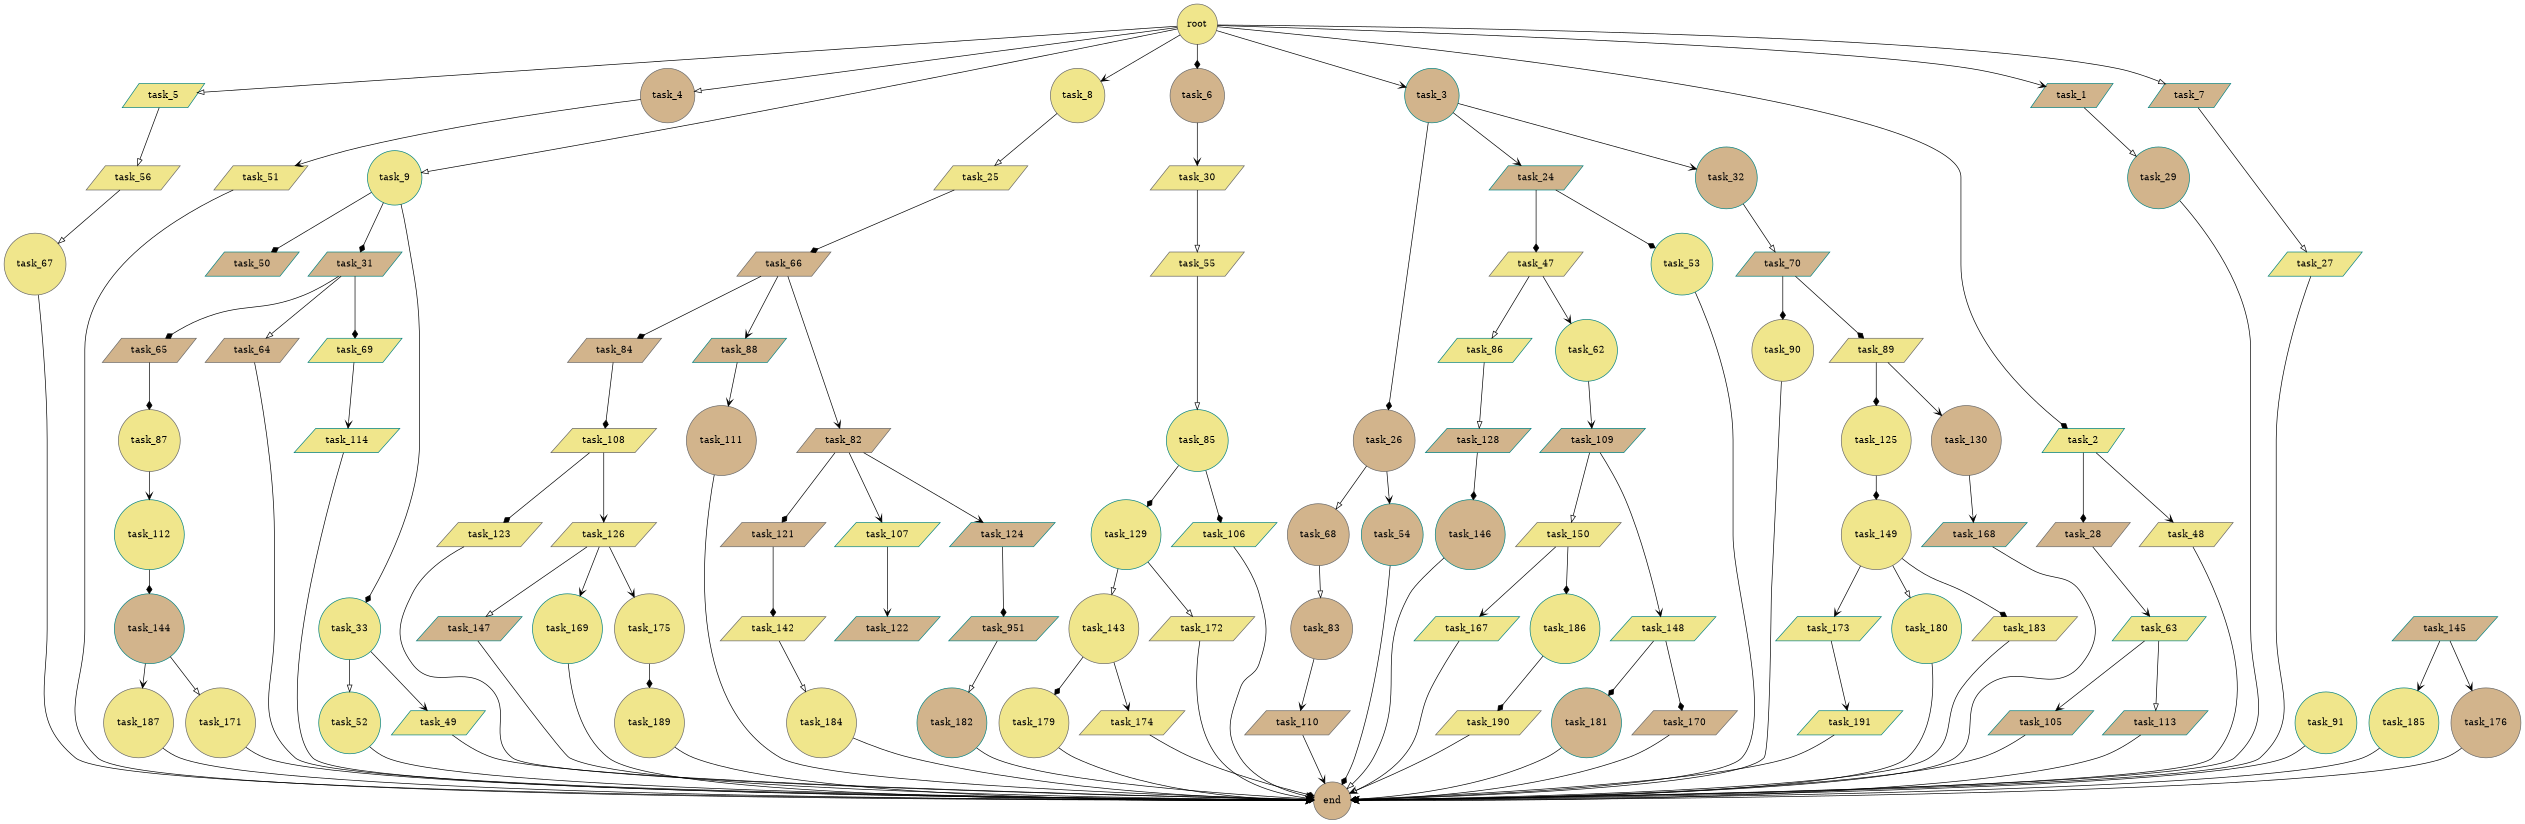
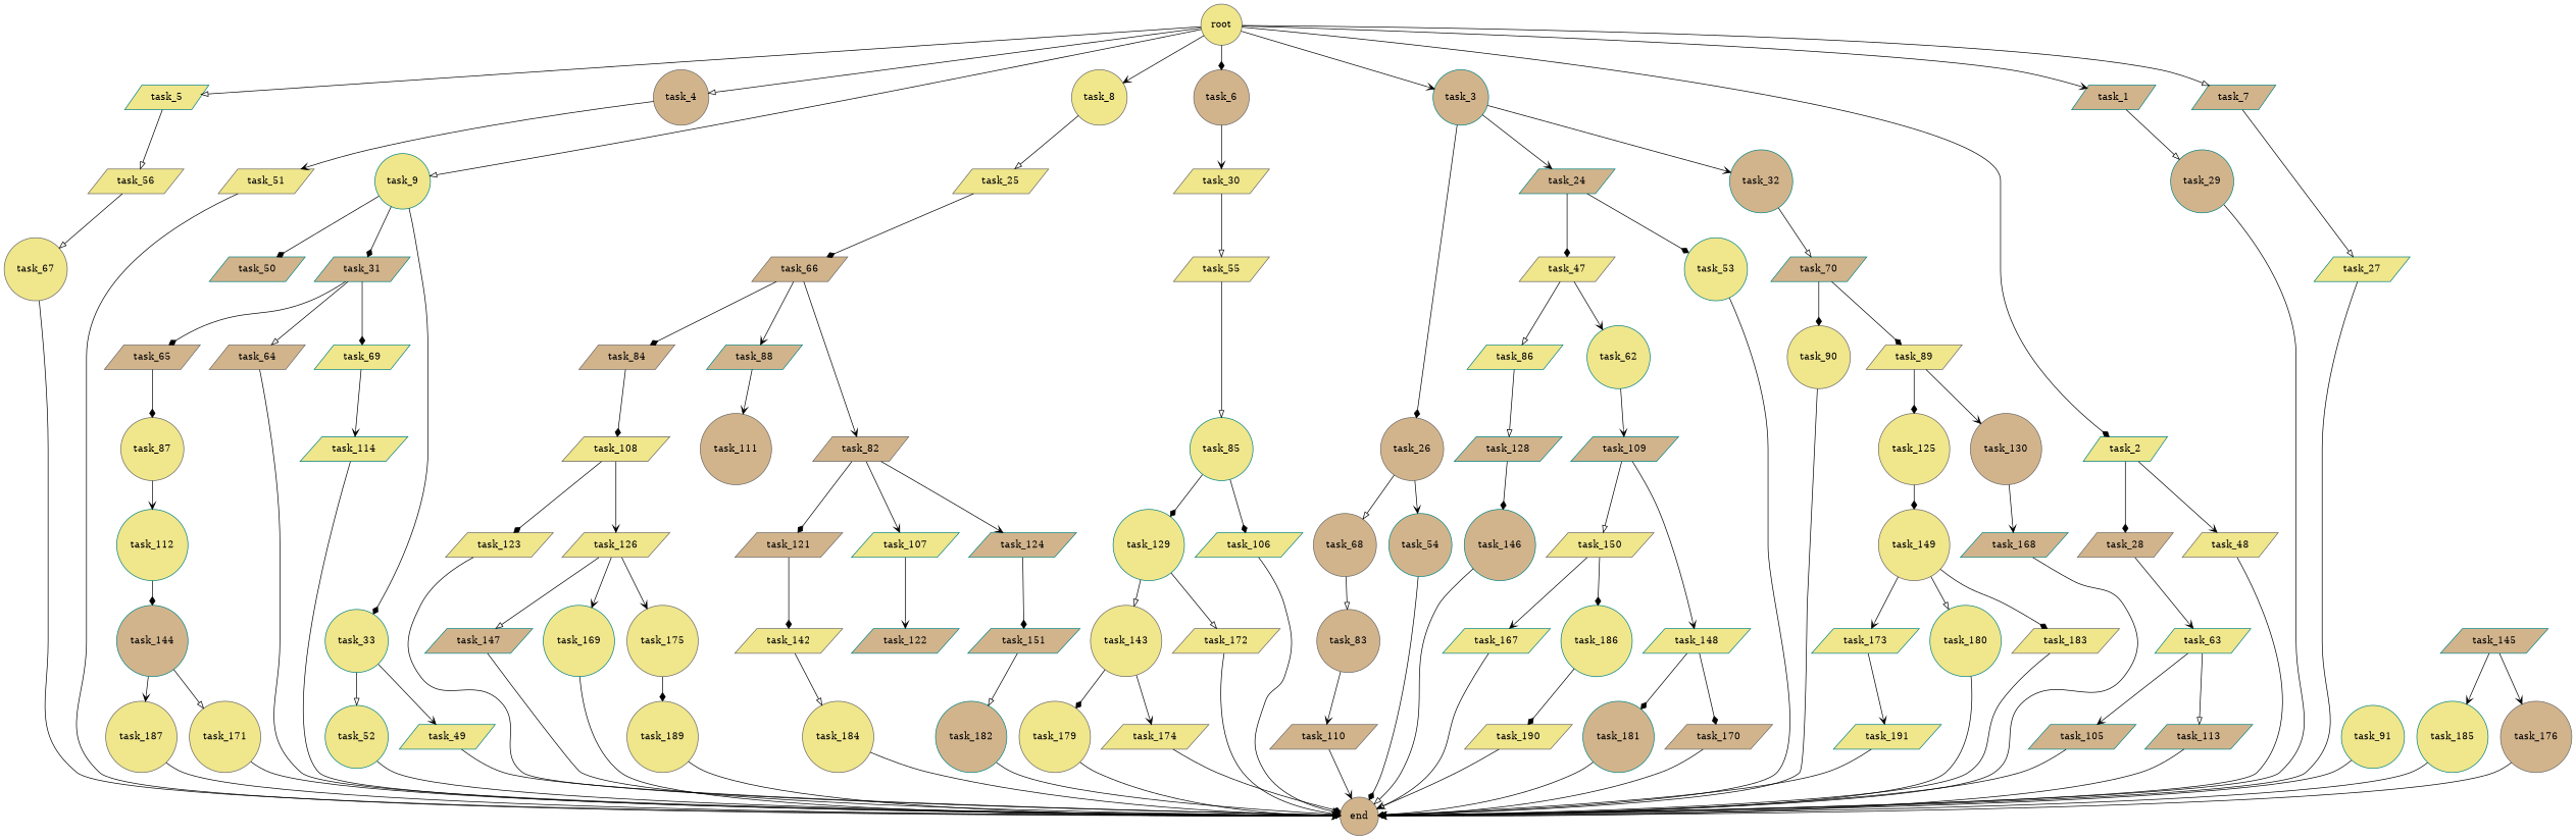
  digraph {
    node [color=teal fillcolor=khaki shape=parallelogram style=filled]
    edge [arrowhead=vee]
    task_129 [shape=circle]
    task_143 [color=gray40 shape=circle]
    task_172 [color=gray40]
    task_179 [color=gray40 shape=circle]
    task_174 [color=gray40]
    end [color=gray40 fillcolor=tan shape=circle]
    task_27
    task_149 [color=gray40 shape=circle]
    task_173
    task_180 [shape=circle]
    task_183 [color=gray40]
    task_191
    task_68 [color=gray40 fillcolor=tan shape=circle]
    task_83 [color=gray40 fillcolor=tan shape=circle]
    task_110 [color=gray40 fillcolor=tan]
    task_50 [fillcolor=tan]
    task_91 [shape=circle]
    task_182 [fillcolor=tan shape=circle]
    task_65 [color=gray40 fillcolor=tan]
    task_87 [color=gray40 shape=circle]
    task_112 [shape=circle]
    task_185 [shape=circle]
    task_187 [color=gray40 shape=circle]
    task_56 [color=gray40]
    task_5
    task_67 [color=gray40 shape=circle]
    task_4 [color=gray40 fillcolor=tan shape=circle]
    task_51 [color=gray40]
    task_121 [color=gray40 fillcolor=tan]
    task_142 [color=gray40]
    task_184 [color=gray40 shape=circle]
    task_84 [color=gray40 fillcolor=tan]
    task_108 [color=gray40]
    task_123 [color=gray40]
    task_126 [color=gray40]
    task_144 [fillcolor=tan shape=circle]
    task_171 [color=gray40 shape=circle]
    task_147 [fillcolor=tan]
    task_90 [color=gray40 shape=circle]
    task_31 [fillcolor=tan]
    task_64 [color=gray40 fillcolor=tan]
    task_69
    task_114
    task_26 [color=gray40 fillcolor=tan shape=circle]
    task_54 [fillcolor=tan shape=circle]
    task_190 [color=gray40]
    task_28 [color=gray40 fillcolor=tan]
    task_63
    task_105 [fillcolor=tan]
    task_113 [fillcolor=tan]
    task_55 [color=gray40]
    task_85 [shape=circle]
    task_106
    task_88 [fillcolor=tan]
    task_111 [color=gray40 fillcolor=tan shape=circle]
    task_82 [color=gray40 fillcolor=tan]
    task_107
    task_124 [fillcolor=tan]
    task_122 [fillcolor=tan]
-   task_151 [fillcolor=tan label=task_951]
+   task_151 [fillcolor=tan]
    task_9 [shape=circle]
    task_33 [shape=circle]
    task_52 [shape=circle]
    task_49
    task_169 [shape=circle]
    task_8 [color=gray40 shape=circle]
    task_25 [color=gray40]
    task_66 [color=gray40 fillcolor=tan]
    task_128 [fillcolor=tan]
    task_86
    task_146 [fillcolor=tan shape=circle]
    task_167
    task_181 [fillcolor=tan shape=circle]
    task_150 [color=gray40]
    task_186 [shape=circle]
    task_24 [fillcolor=tan]
    task_47 [color=gray40]
    task_53 [shape=circle]
    task_62 [shape=circle]
    task_168 [fillcolor=tan]
    task_145 [fillcolor=tan]
    task_176 [color=gray40 fillcolor=tan shape=circle]
    task_6 [color=gray40 fillcolor=tan shape=circle]
    task_30 [color=gray40]
    task_3 [fillcolor=tan shape=circle]
    task_32 [fillcolor=tan shape=circle]
    task_70 [fillcolor=tan]
    task_125 [color=gray40 shape=circle]
    task_89 [color=gray40]
    task_130 [color=gray40 fillcolor=tan shape=circle]
    task_148
    task_170 [color=gray40 fillcolor=tan]
    task_109 [fillcolor=tan]
    task_48 [color=gray40]
    task_2
    task_1 [fillcolor=tan]
    task_29 [fillcolor=tan shape=circle]
    task_175 [color=gray40 shape=circle]
    task_189 [color=gray40 shape=circle]
    task_7 [fillcolor=tan]
    root [color=gray40 shape=circle]
    task_129 -> task_143 [arrowhead=onormal]
    task_129 -> task_172 [arrowhead=onormal]
    task_143 -> task_179 [arrowhead=diamond]
    task_143 -> task_174
    task_172 -> end [arrowhead=onormal]
    task_179 -> end
    task_174 -> end [arrowhead=diamond]
    task_27 -> end
    task_149 -> task_173
    task_149 -> task_180 [arrowhead=onormal]
    task_149 -> task_183 [arrowhead=diamond]
    task_173 -> task_191
    task_180 -> end [arrowhead=diamond]
    task_183 -> end [arrowhead=diamond]
    task_191 -> end [arrowhead=diamond]
    task_68 -> task_83 [arrowhead=onormal]
    task_83 -> task_110
    task_110 -> end
    task_91 -> end
    task_182 -> end [arrowhead=onormal]
    task_65 -> task_87 [arrowhead=diamond]
    task_87 -> task_112
    task_112 -> task_144 [arrowhead=diamond]
    task_185 -> end
    task_187 -> end [arrowhead=onormal]
    task_56 -> task_67 [arrowhead=onormal]
    task_5 -> task_56 [arrowhead=onormal]
    task_67 -> end
    task_4 -> task_51
    task_51 -> end [arrowhead=diamond]
    task_121 -> task_142 [arrowhead=diamond]
    task_142 -> task_184 [arrowhead=onormal]
    task_184 -> end
    task_84 -> task_108 [arrowhead=diamond]
    task_108 -> task_123 [arrowhead=diamond]
    task_108 -> task_126
    task_123 -> end [arrowhead=diamond]
    task_126 -> task_147 [arrowhead=onormal]
    task_126 -> task_169
    task_126 -> task_175
    task_144 -> task_187
    task_144 -> task_171 [arrowhead=onormal]
    task_171 -> end [arrowhead=onormal]
    task_147 -> end
    task_90 -> end [arrowhead=diamond]
    task_31 -> task_65 [arrowhead=diamond]
    task_31 -> task_64 [arrowhead=onormal]
    task_31 -> task_69 [arrowhead=diamond]
    task_64 -> end
    task_69 -> task_114
    task_114 -> end [arrowhead=onormal]
    task_26 -> task_68 [arrowhead=onormal]
    task_26 -> task_54
    task_54 -> end [arrowhead=diamond]
    task_190 -> end
    task_28 -> task_63
    task_63 -> task_105
    task_63 -> task_113 [arrowhead=onormal]
    task_105 -> end
    task_113 -> end [arrowhead=onormal]
    task_55 -> task_85 [arrowhead=onormal]
    task_85 -> task_129 [arrowhead=diamond]
    task_85 -> task_106 [arrowhead=diamond]
    task_106 -> end
    task_88 -> task_111
-   task_111 -> end
    task_82 -> task_121 [arrowhead=diamond]
    task_82 -> task_107
    task_82 -> task_124
    task_107 -> task_122
    task_124 -> task_151 [arrowhead=diamond]
    task_151 -> task_182 [arrowhead=onormal]
    task_9 -> task_50 [arrowhead=diamond]
    task_9 -> task_31 [arrowhead=diamond]
    task_9 -> task_33 [arrowhead=diamond]
    task_33 -> task_52 [arrowhead=onormal]
    task_33 -> task_49
    task_52 -> end
    task_49 -> end [arrowhead=onormal]
    task_169 -> end [arrowhead=diamond]
    task_8 -> task_25 [arrowhead=onormal]
    task_25 -> task_66 [arrowhead=diamond]
    task_66 -> task_84 [arrowhead=diamond]
    task_66 -> task_88
    task_66 -> task_82
    task_128 -> task_146 [arrowhead=diamond]
    task_86 -> task_128 [arrowhead=onormal]
    task_146 -> end [arrowhead=onormal]
    task_167 -> end [arrowhead=onormal]
    task_181 -> end [arrowhead=onormal]
    task_150 -> task_167
    task_150 -> task_186 [arrowhead=diamond]
    task_186 -> task_190 [arrowhead=diamond]
    task_24 -> task_47 [arrowhead=diamond]
    task_24 -> task_53 [arrowhead=diamond]
    task_47 -> task_86 [arrowhead=onormal]
    task_47 -> task_62
    task_53 -> end [arrowhead=diamond]
    task_62 -> task_109
    task_168 -> end [arrowhead=diamond]
    task_145 -> task_185
    task_145 -> task_176
    task_176 -> end
    task_6 -> task_30
    task_30 -> task_55 [arrowhead=onormal]
    task_3 -> task_26 [arrowhead=diamond]
    task_3 -> task_24
    task_3 -> task_32
    task_32 -> task_70 [arrowhead=onormal]
    task_70 -> task_90 [arrowhead=diamond]
    task_70 -> task_89 [arrowhead=diamond]
    task_125 -> task_149 [arrowhead=diamond]
    task_89 -> task_125 [arrowhead=diamond]
    task_89 -> task_130
    task_130 -> task_168
    task_148 -> task_181 [arrowhead=diamond]
    task_148 -> task_170 [arrowhead=diamond]
    task_170 -> end [arrowhead=diamond]
    task_109 -> task_150 [arrowhead=onormal]
    task_109 -> task_148
    task_48 -> end [arrowhead=onormal]
    task_2 -> task_28 [arrowhead=diamond]
    task_2 -> task_48
    task_1 -> task_29 [arrowhead=onormal]
    task_29 -> end [arrowhead=diamond]
    task_175 -> task_189 [arrowhead=diamond]
    task_189 -> end
    task_7 -> task_27 [arrowhead=onormal]
    root -> task_5 [arrowhead=onormal]
    root -> task_4 [arrowhead=onormal]
    root -> task_9 [arrowhead=onormal]
    root -> task_8
    root -> task_6 [arrowhead=diamond]
    root -> task_3
    root -> task_2 [arrowhead=diamond]
    root -> task_1
    root -> task_7 [arrowhead=onormal]
  }
